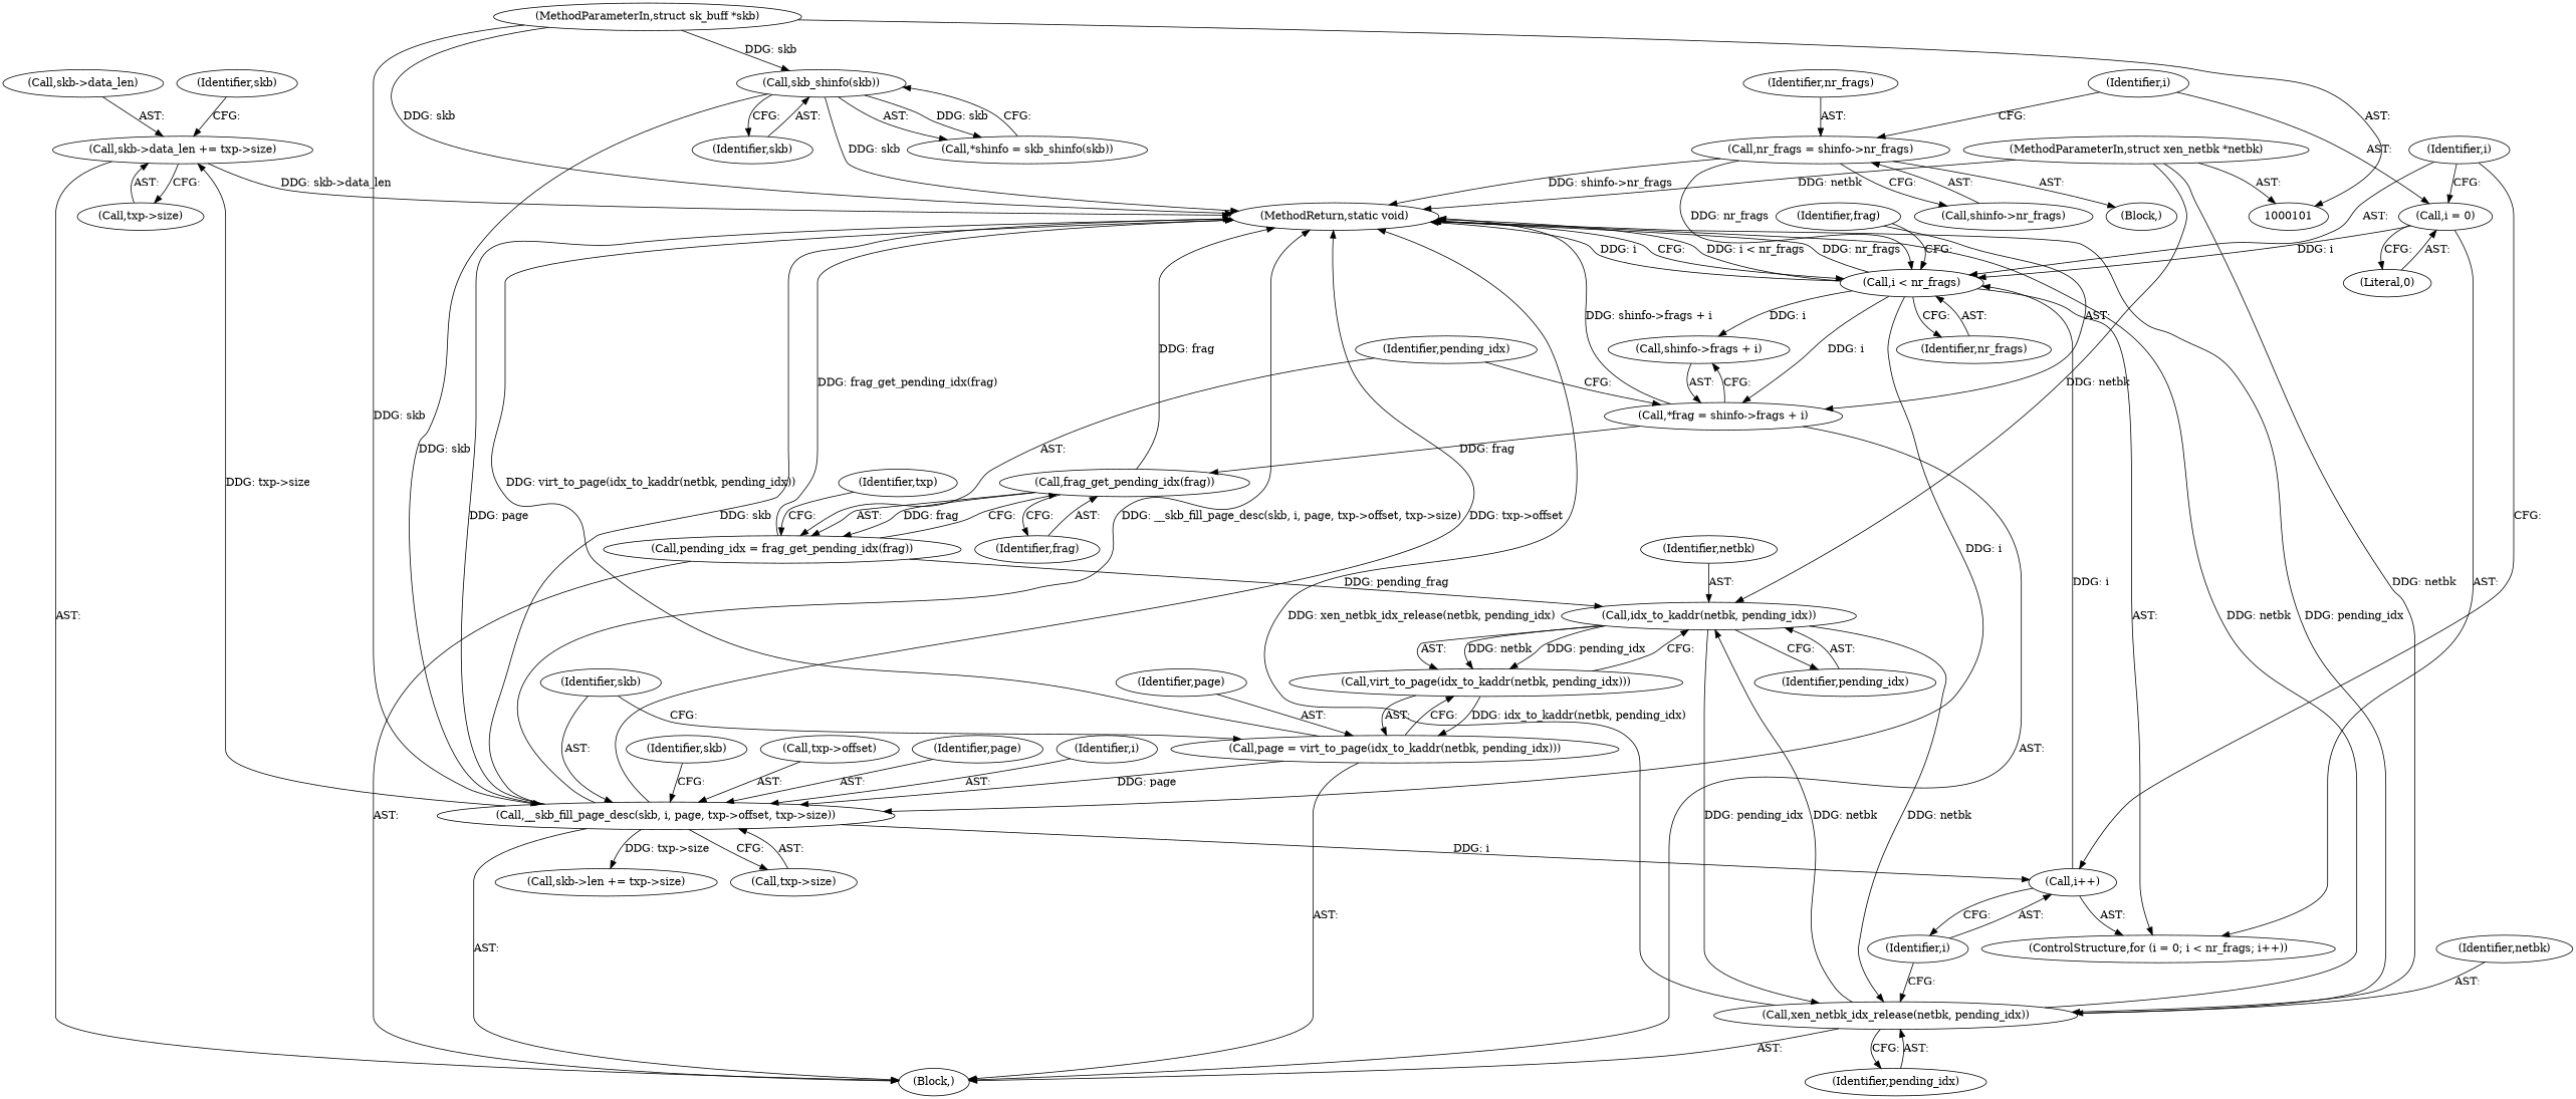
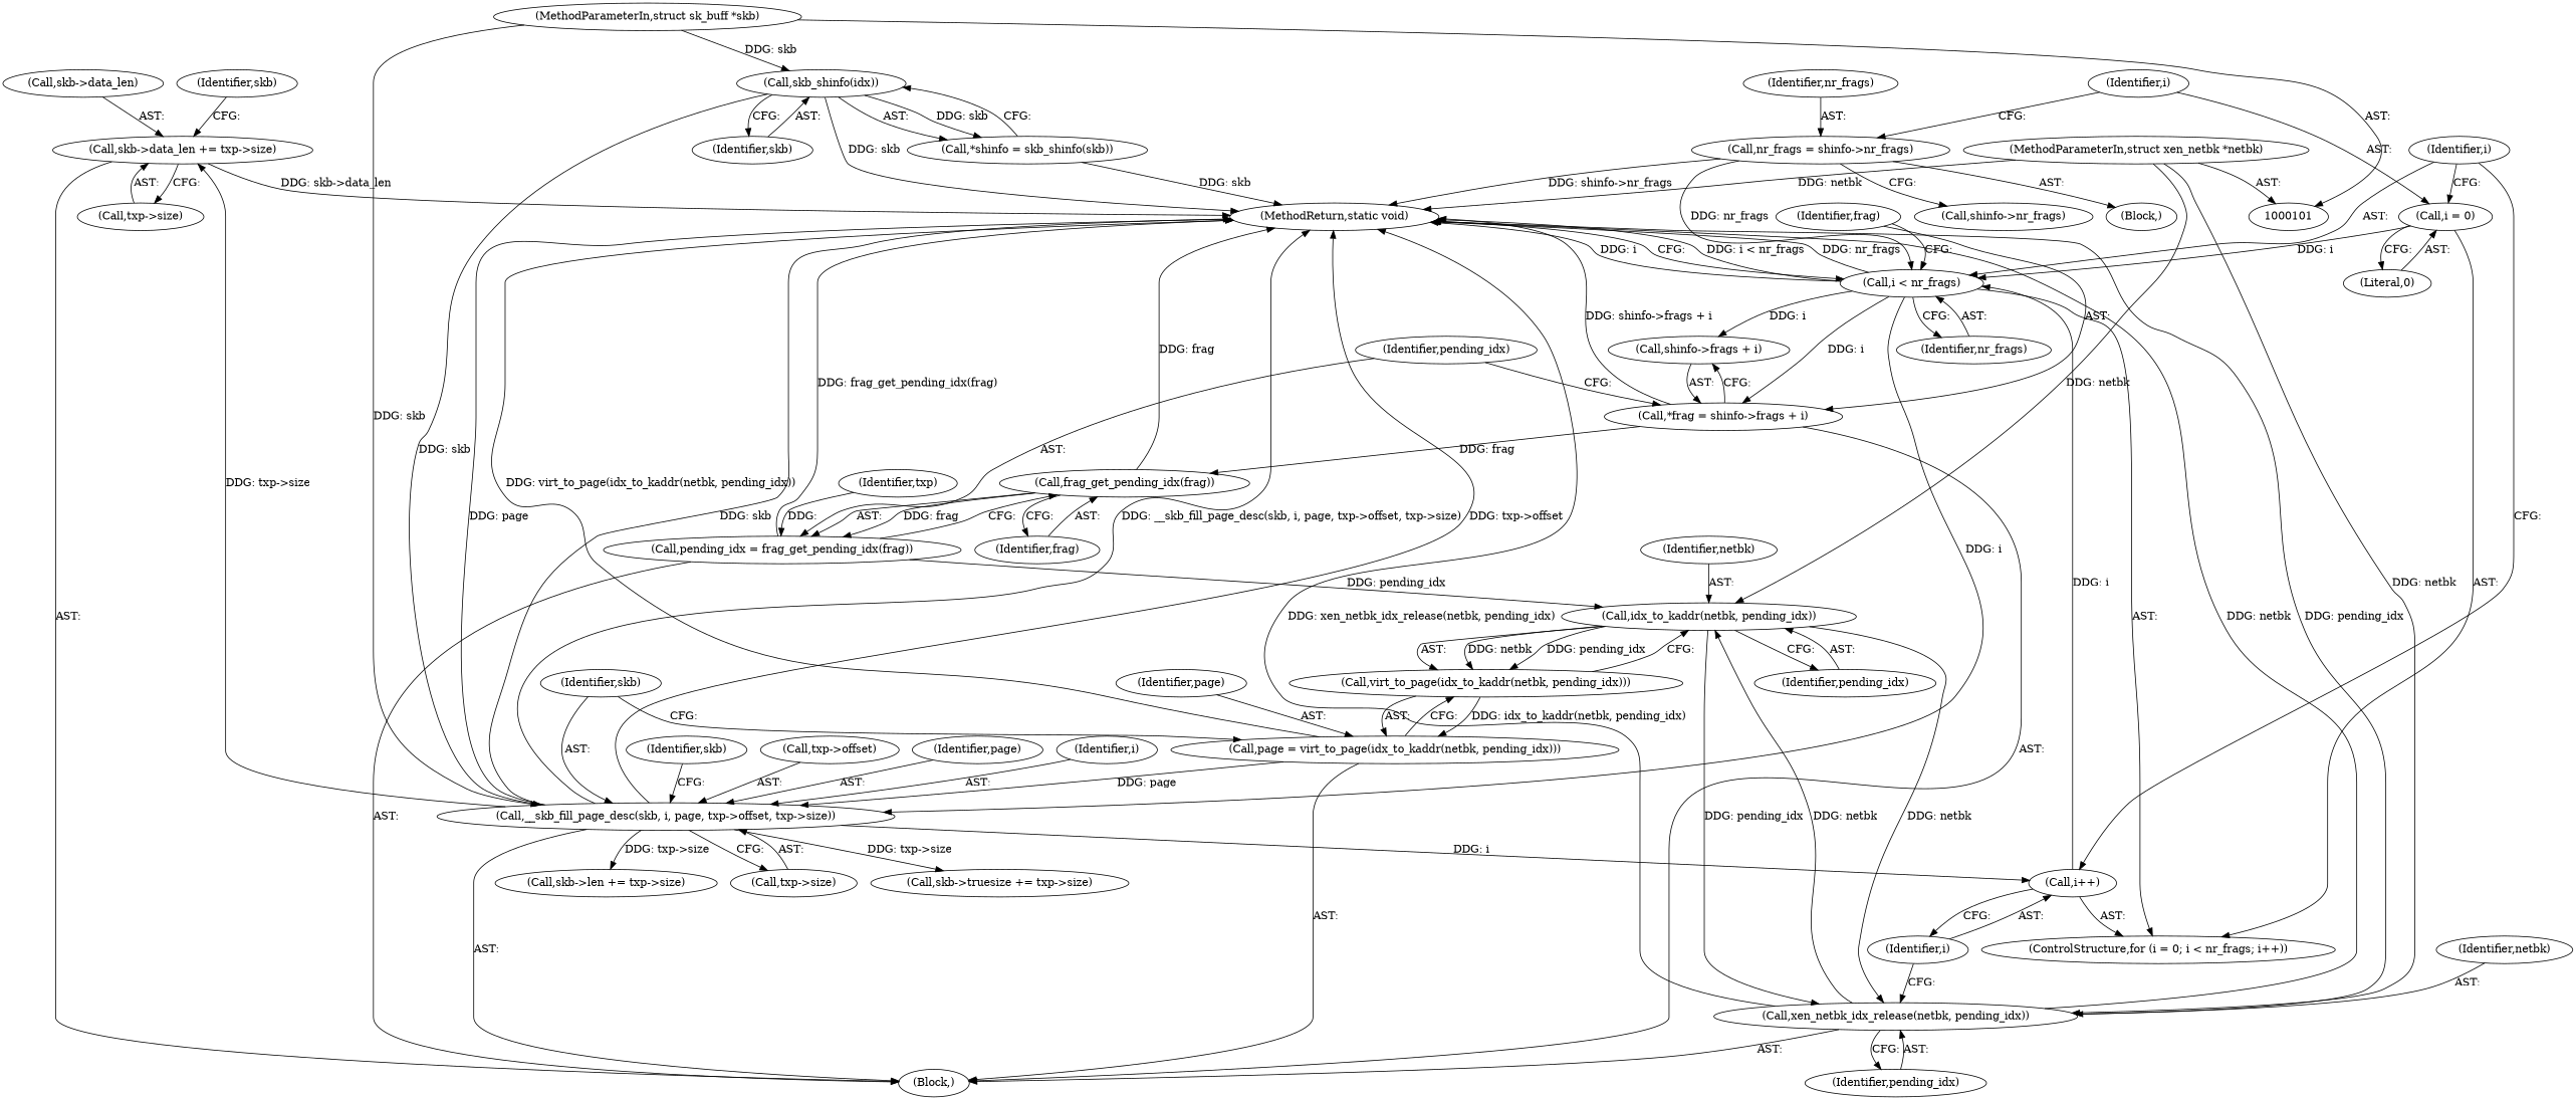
  digraph {
    n1 [label="(Call,skb->data_len += txp->size)"]
    n2 [label="(Call,txp->size)"]
    n3 [label="(MethodReturn,static void)"]
    n4 [label="(Block,)"]
    n5 [label="(Call,i < nr_frags)"]
    n6 [label="(Call,__skb_fill_page_desc(skb, i, page, txp->offset, txp->size))"]
    n7 [label="(Call,i++)"]
    n8 [label="(Call,skb->len += txp->size)"]
+   n9 [label="(Call,skb->truesize += txp->size)"]
    n10 [label="(Call,txp->size)"]
    n11 [label="(ControlStructure,for (i = 0; i < nr_frags; i++))"]
    n12 [label="(Identifier,i)"]
-   n13 [label="(Call,skb_shinfo(skb))"]
+   n13 [label="(Call,skb_shinfo(idx))"]
    n14 [label="(Identifier,skb)"]
    n15 [label="(Call,*shinfo = skb_shinfo(skb))"]
    n16 [label="(MethodParameterIn,struct sk_buff *skb)"]
    1000101
    n18 [label="(Call,*frag = shinfo->frags + i)"]
    n19 [label="(Identifier,nr_frags)"]
    n20 [label="(Call,shinfo->frags + i)"]
    n21 [label="(Call,frag_get_pending_idx(frag))"]
    n22 [label="(Call,xen_netbk_idx_release(netbk, pending_idx))"]
    n23 [label="(Call,i = 0)"]
    n24 [label="(Literal,0)"]
    n25 [label="(Call,nr_frags = shinfo->nr_frags)"]
    n26 [label="(Call,shinfo->nr_frags)"]
    n27 [label="(Block,)"]
    n28 [label="(Call,page = virt_to_page(idx_to_kaddr(netbk, pending_idx)))"]
    n29 [label="(Call,virt_to_page(idx_to_kaddr(netbk, pending_idx)))"]
    n30 [label="(Call,idx_to_kaddr(netbk, pending_idx))"]
    n31 [label="(Identifier,pending_idx)"]
    n32 [label="(Identifier,pending_idx)"]
    n33 [label="(MethodParameterIn,struct xen_netbk *netbk)"]
    n34 [label="(Call,pending_idx = frag_get_pending_idx(frag))"]
    n35 [label="(Identifier,frag)"]
    n36 [label="(Identifier,nr_frags)"]
    n37 [label="(Call,skb->data_len)"]
    n38 [label="(Identifier,i)"]
    n39 [label="(Identifier,netbk)"]
    n40 [label="(Identifier,i)"]
    n41 [label="(Identifier,pending_idx)"]
    n42 [label="(Identifier,skb)"]
    n43 [label="(Identifier,skb)"]
    n44 [label="(Call,txp->offset)"]
    n45 [label="(Identifier,page)"]
    n46 [label="(Identifier,page)"]
    n47 [label="(Identifier,txp)"]
    n48 [label="(Identifier,i)"]
    n49 [label="(Identifier,netbk)"]
    n50 [label="(Identifier,skb)"]
    n51 [label="(Identifier,frag)"]
    n1 -> n2 [label="CFG: "]
    n1 -> n3 [label="DDG: skb->data_len"]
    n1 -> n4 [label="AST: "]
    n2 -> n1 [label="AST: "]
    n3 -> n5 [label="CFG: "]
    n5 -> n3 [label="DDG: i < nr_frags"]
    n5 -> n3 [label="DDG: nr_frags"]
    n5 -> n3 [label="DDG: i"]
    n5 -> n6 [label="DDG: i"]
    n5 -> n11 [label="AST: "]
    n5 -> n18 [label="DDG: i"]
    n5 -> n19 [label="CFG: "]
    n5 -> n20 [label="DDG: i"]
    n6 -> n1 [label="DDG: txp->size"]
    n6 -> n3 [label="DDG: skb"]
    n6 -> n3 [label="DDG: __skb_fill_page_desc(skb, i, page, txp->offset, txp->size)"]
    n6 -> n3 [label="DDG: txp->offset"]
    n6 -> n3 [label="DDG: page"]
    n6 -> n4 [label="AST: "]
    n6 -> n7 [label="DDG: i"]
    n6 -> n8 [label="DDG: txp->size"]
+   n6 -> n9 [label="DDG: txp->size"]
    n6 -> n10 [label="CFG: "]
    n7 -> n5 [label="DDG: i"]
    n7 -> n11 [label="AST: "]
    n7 -> n12 [label="CFG: "]
    n10 -> n6 [label="AST: "]
    n12 -> n7 [label="AST: "]
    n12 -> n22 [label="CFG: "]
    n13 -> n3 [label="DDG: skb"]
    n13 -> n6 [label="DDG: skb"]
    n13 -> n14 [label="CFG: "]
    n13 -> n15 [label="AST: "]
    n13 -> n15 [label="DDG: skb"]
    n14 -> n13 [label="AST: "]
    n15 -> n13 [label="CFG: "]
-   n16 -> n3 [label="DDG: skb"]
+   n15 -> n3 [label="DDG: skb"]
    n16 -> n6 [label="DDG: skb"]
    n16 -> n13 [label="DDG: skb"]
    n16 -> 1000101 [label="AST: "]
    n18 -> n3 [label="DDG: shinfo->frags + i"]
    n18 -> n4 [label="AST: "]
    n18 -> n20 [label="CFG: "]
    n18 -> n21 [label="DDG: frag"]
    n19 -> n5 [label="AST: "]
    n20 -> n18 [label="AST: "]
    n21 -> n3 [label="DDG: frag"]
    n21 -> n34 [label="AST: "]
    n21 -> n34 [label="DDG: frag"]
    n21 -> n35 [label="CFG: "]
    n22 -> n3 [label="DDG: pending_idx"]
    n22 -> n3 [label="DDG: xen_netbk_idx_release(netbk, pending_idx)"]
    n22 -> n3 [label="DDG: netbk"]
    n22 -> n4 [label="AST: "]
    n22 -> n30 [label="DDG: netbk"]
    n22 -> n32 [label="CFG: "]
    n23 -> n5 [label="DDG: i"]
    n23 -> n11 [label="AST: "]
    n23 -> n24 [label="CFG: "]
    n24 -> n23 [label="AST: "]
    n25 -> n3 [label="DDG: shinfo->nr_frags"]
    n25 -> n5 [label="DDG: nr_frags"]
    n25 -> n26 [label="CFG: "]
    n25 -> n27 [label="AST: "]
-   n26 -> n25 [label="AST: "]
    n28 -> n3 [label="DDG: virt_to_page(idx_to_kaddr(netbk, pending_idx))"]
    n28 -> n4 [label="AST: "]
    n28 -> n6 [label="DDG: page"]
    n28 -> n29 [label="CFG: "]
    n29 -> n28 [label="AST: "]
    n29 -> n28 [label="DDG: idx_to_kaddr(netbk, pending_idx)"]
    n29 -> n30 [label="CFG: "]
    n30 -> n22 [label="DDG: netbk"]
    n30 -> n22 [label="DDG: pending_idx"]
    n30 -> n29 [label="AST: "]
    n30 -> n29 [label="DDG: netbk"]
    n30 -> n29 [label="DDG: pending_idx"]
    n30 -> n31 [label="CFG: "]
    n31 -> n30 [label="AST: "]
    n32 -> n22 [label="AST: "]
    n33 -> n3 [label="DDG: netbk"]
    n33 -> 1000101 [label="AST: "]
    n33 -> n22 [label="DDG: netbk"]
    n33 -> n30 [label="DDG: netbk"]
    n34 -> n3 [label="DDG: frag_get_pending_idx(frag)"]
    n34 -> n4 [label="AST: "]
    n34 -> n21 [label="CFG: "]
-   n34 -> n30 [label="DDG: pending_frag"]
+   n34 -> n30 [label="DDG: pending_idx"]
    n35 -> n21 [label="AST: "]
    n36 -> n25 [label="AST: "]
    n37 -> n1 [label="AST: "]
    n38 -> n23 [label="AST: "]
    n38 -> n25 [label="CFG: "]
    n39 -> n22 [label="AST: "]
    n40 -> n5 [label="AST: "]
    n40 -> n7 [label="CFG: "]
    n40 -> n23 [label="CFG: "]
    n41 -> n18 [label="CFG: "]
    n41 -> n34 [label="AST: "]
    n42 -> n6 [label="CFG: "]
    n43 -> n6 [label="AST: "]
    n43 -> n28 [label="CFG: "]
    n44 -> n6 [label="AST: "]
    n45 -> n6 [label="AST: "]
    n46 -> n28 [label="AST: "]
-   n47 -> n34 [label="CFG: "]
+   n47 -> n34 [label="DDG: "]
    n48 -> n6 [label="AST: "]
    n49 -> n30 [label="AST: "]
    n50 -> n1 [label="CFG: "]
    n51 -> n5 [label="CFG: "]
    n51 -> n18 [label="AST: "]
  }
